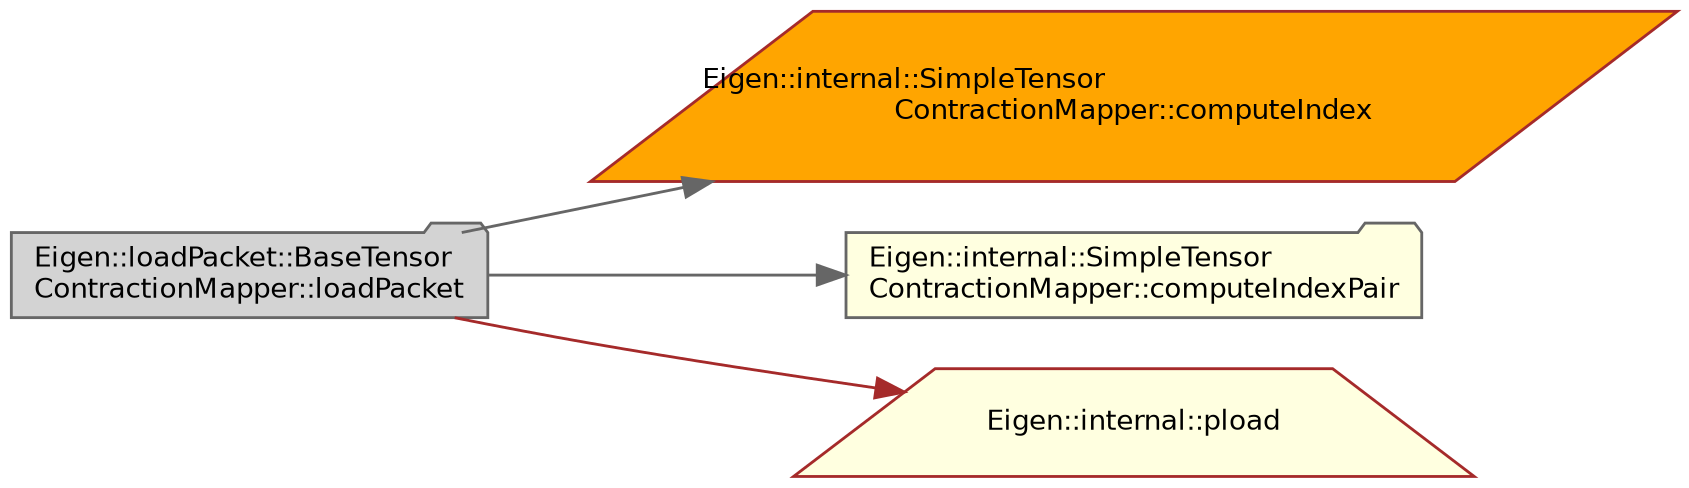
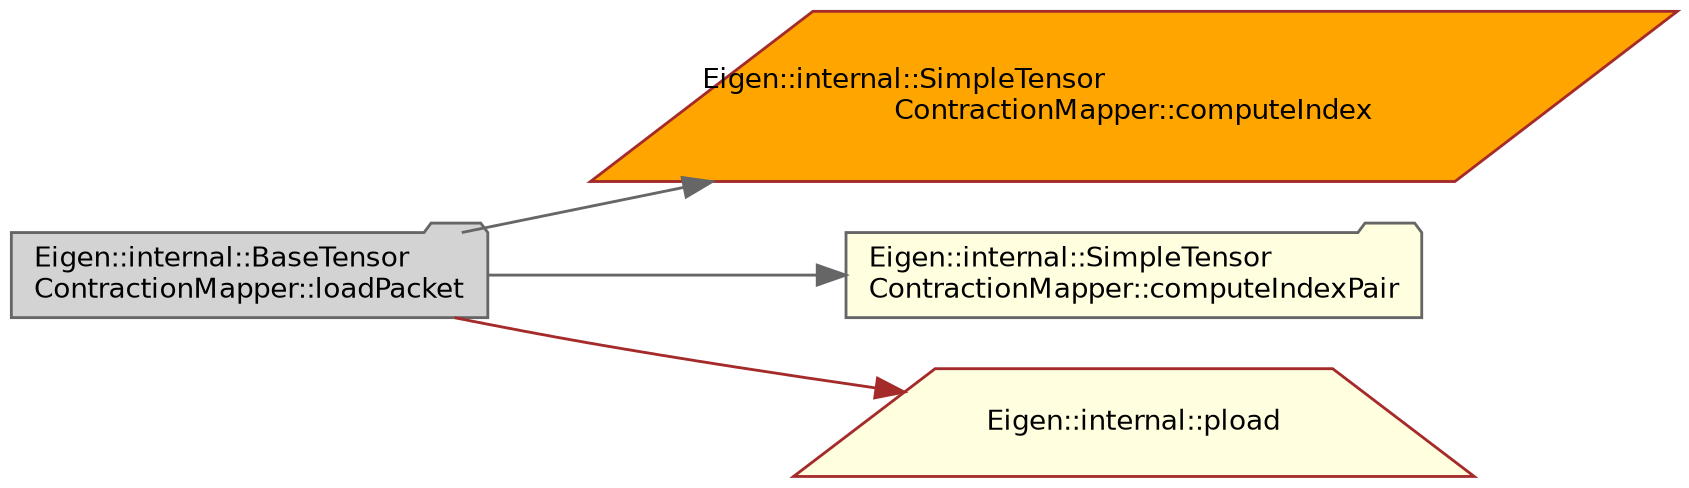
  digraph {
    rankdir=LR
    node [color=gray40 fillcolor=lightyellow fontname=Helvetica fontsize=10 shape=folder style=filled]
    edge [color=gray40 fontname=Helvetica fontsize=10 labelfontname=Helvetica labelfontsize=10 style=solid]
-   n1 [fillcolor=lightgrey fontcolor=black height=0.2 label="Eigen::loadPacket::BaseTensor\lContractionMapper::loadPacket" width=0.4]
+   n1 [fillcolor=lightgrey fontcolor=black height=0.2 label="Eigen::internal::BaseTensor\lContractionMapper::loadPacket" width=0.4]
    n2 [color=brown fillcolor=orange height=0.2 label="Eigen::internal::SimpleTensor\lContractionMapper::computeIndex" shape=parallelogram width=0.4]
    n3 [height=0.2 label="Eigen::internal::SimpleTensor\lContractionMapper::computeIndexPair" width=0.4]
    n4 [color=brown height=0.2 label="Eigen::internal::pload" shape=trapezium width=0.4]
    n1 -> n2
    n1 -> n3
    n1 -> n4 [color=brown]
  }
